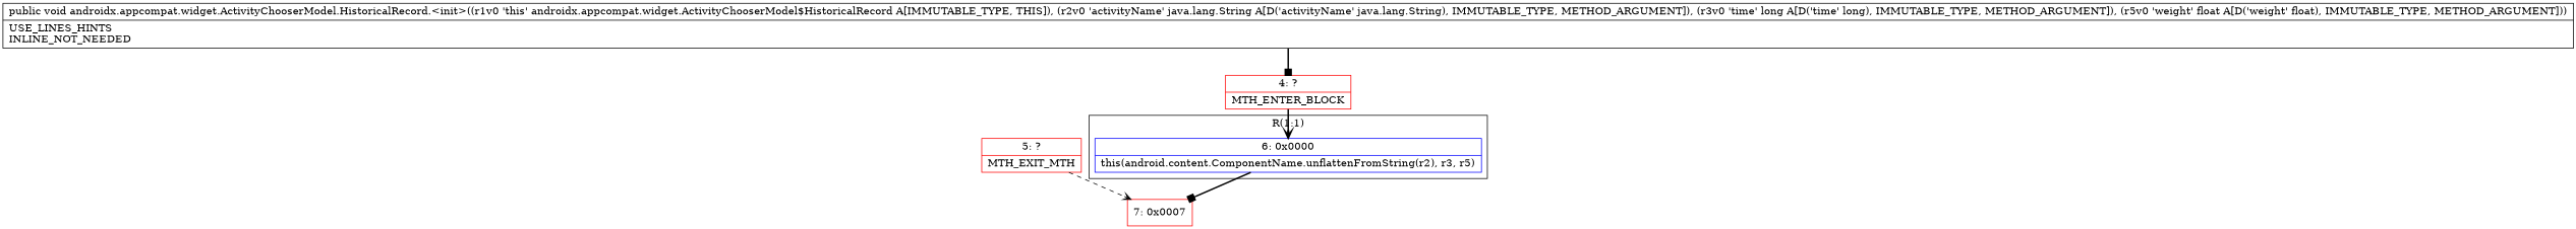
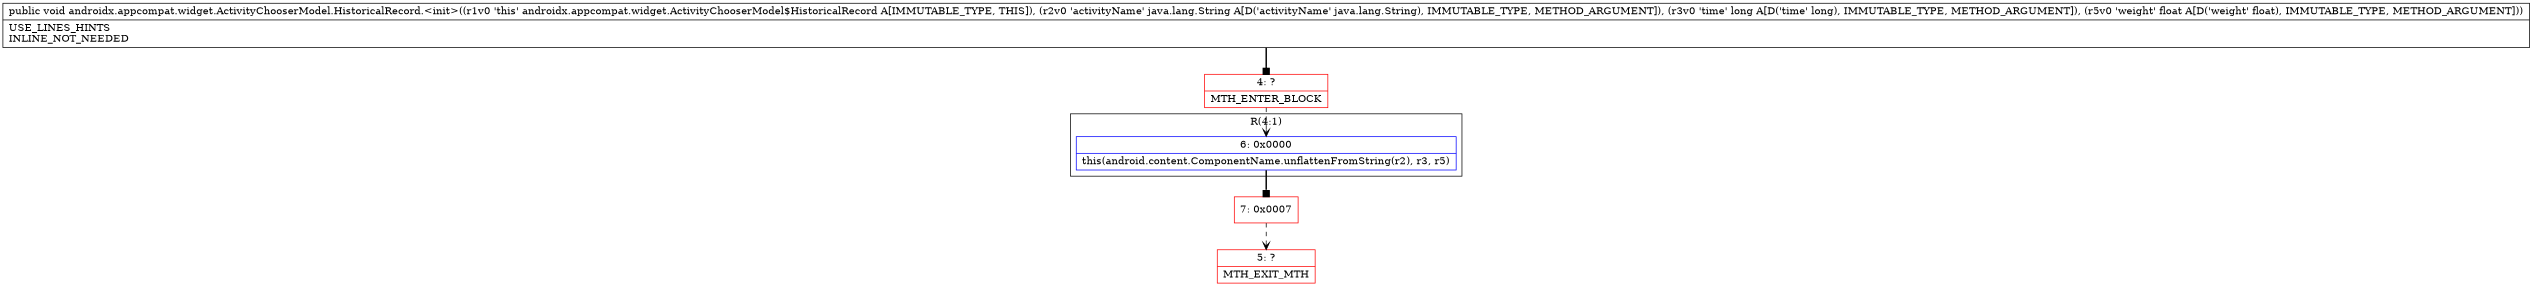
  digraph {
    node [color=red shape=record]
    edge [arrowhead=box style=bold]
    n1 [color=blue label="{6\:\ 0x0000|this(android.content.ComponentName.unflattenFromString(r2), r3, r5)\l}"]
    n2 [label="{7\:\ 0x0007}"]
    n3 [label="{5\:\ ?|MTH_EXIT_MTH\l}"]
    n4 [label="{4\:\ ?|MTH_ENTER_BLOCK\l}"]
    n5 [label="{public void androidx.appcompat.widget.ActivityChooserModel.HistoricalRecord.\<init\>((r1v0 'this' androidx.appcompat.widget.ActivityChooserModel$HistoricalRecord A[IMMUTABLE_TYPE, THIS]), (r2v0 'activityName' java.lang.String A[D('activityName' java.lang.String), IMMUTABLE_TYPE, METHOD_ARGUMENT]), (r3v0 'time' long A[D('time' long), IMMUTABLE_TYPE, METHOD_ARGUMENT]), (r5v0 'weight' float A[D('weight' float), IMMUTABLE_TYPE, METHOD_ARGUMENT]))  | USE_LINES_HINTS\lINLINE_NOT_NEEDED\l}" color=""]
    subgraph cluster_1 {
-     label="R(1:1)"
+     label="R(4:1)"
      n1
    }
    n1 -> n2
-   n3 -> n2 [arrowhead=vee style=dashed]
-   n4 -> n1 [arrowhead=vee]
+   n2 -> n3 [arrowhead=vee style=dashed]
+   n4 -> n1 [arrowhead=vee style=dashed]
    n5 -> n4
  }
